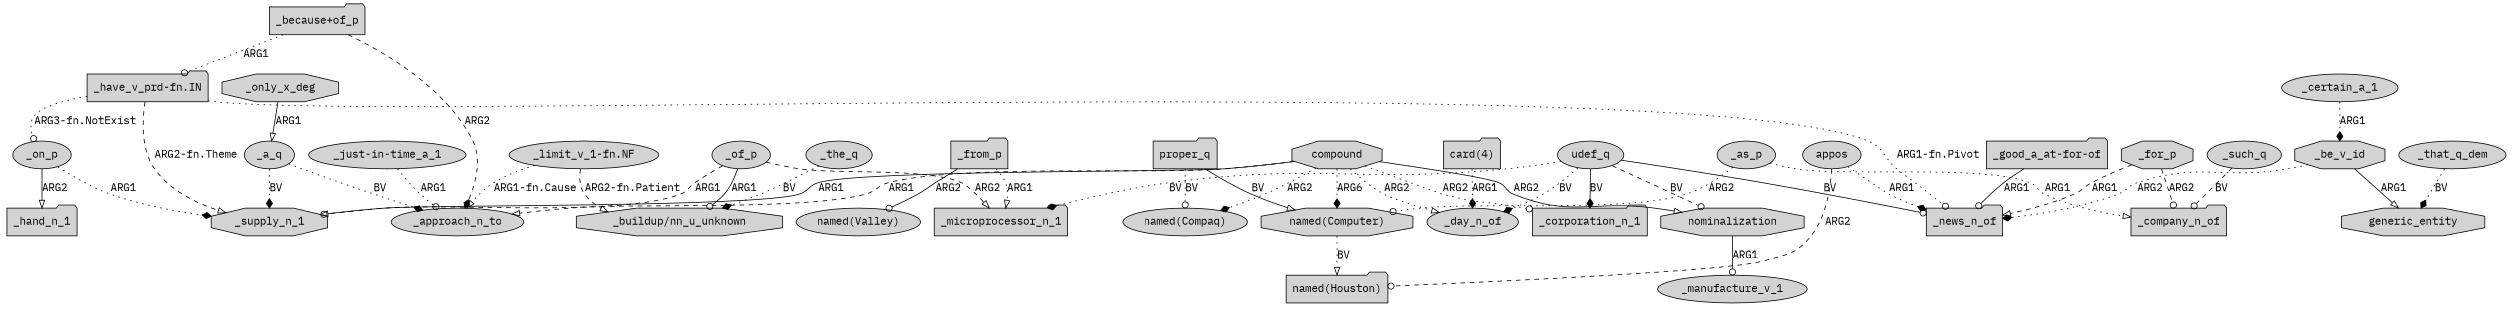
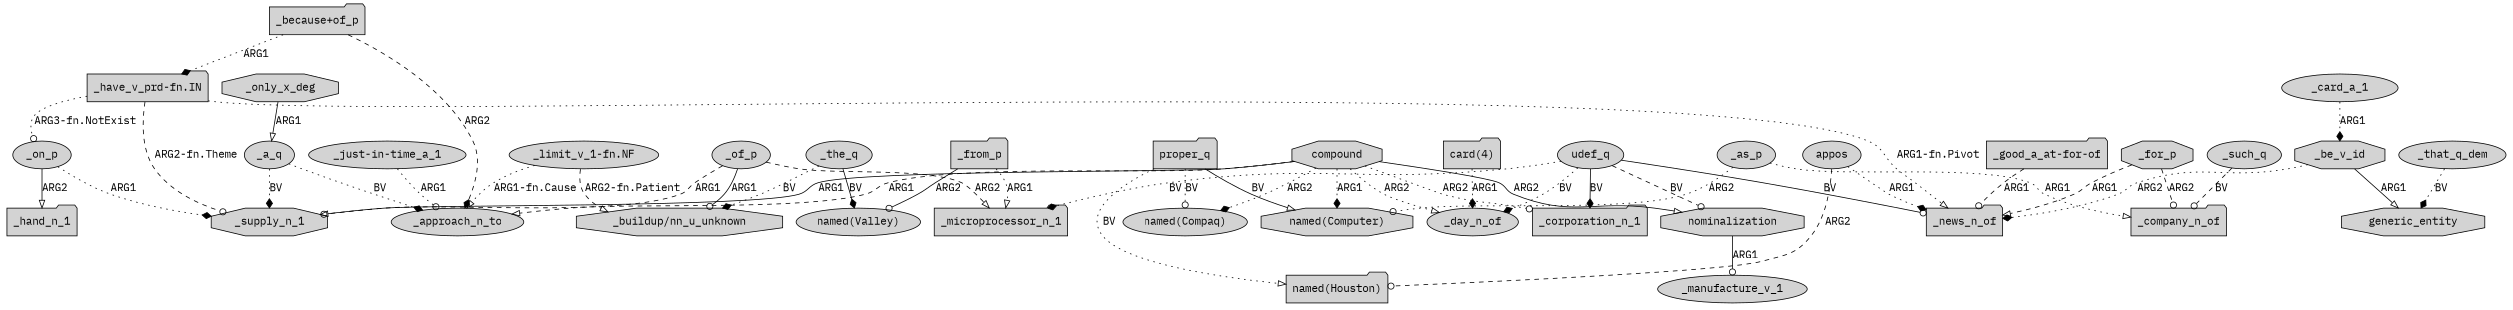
  digraph {
    fontname="IBM Plex Mono"
    node [fontname="IBM Plex Mono" shape=ellipse style=filled]
    edge [arrowhead=diamond fontname="IBM Plex Mono" style=dotted]
    _supply_n_1 [shape=octagon]
    _a_q
    _approach_n_to
    "named(Houston)" [shape=folder]
    appos
    _news_n_of [shape=folder]
    udef_q
    _microprocessor_n_1 [shape=folder]
    _corporation_n_1 [shape=folder]
    _day_n_of
    nominalization [shape=octagon]
    _manufacture_v_1
    _hand_n_1 [shape=folder]
    generic_entity [shape=octagon]
    _that_q_dem
    "_just-in-time_a_1"
    "_have_v_prd-fn.IN" [shape=folder]
    _on_p
    "_buildup/nn_u_unknown" [shape=octagon]
    _the_q
    "named(Valley)"
    proper_q [shape=folder]
    "named(Compaq)"
    "named(Computer)" [shape=octagon]
    _for_p [shape=octagon]
    _company_n_of [shape=folder]
    compound [shape=octagon]
    _from_p [shape=folder]
    _of_p
    "_good_a_at-for-of" [shape=folder]
    _be_v_id [shape=octagon]
    "card(4)" [shape=folder]
    _as_p
    _such_q
    "_limit_v_1-fn.NF"
    "_because+of_p" [shape=folder]
    _only_x_deg [shape=octagon]
-   _certain_a_1
+   _certain_a_1 [label=_card_a_1]
    _a_q -> _supply_n_1 [label=BV]
    _a_q -> _approach_n_to [label=BV]
    appos -> "named(Houston)" [arrowhead=odot label=ARG2 style=dashed]
    appos -> _news_n_of [label=ARG1]
    udef_q -> _news_n_of [arrowhead=odot label=BV style=solid]
    udef_q -> _microprocessor_n_1 [label=BV]
    udef_q -> _corporation_n_1 [label=BV style=solid]
    udef_q -> _day_n_of [label=BV]
    udef_q -> nominalization [arrowhead=odot label=BV style=dashed]
    nominalization -> _manufacture_v_1 [arrowhead=odot label=ARG1 style=solid]
    _that_q_dem -> generic_entity [label=BV]
    "_just-in-time_a_1" -> _approach_n_to [arrowhead=odot label=ARG1]
-   "_have_v_prd-fn.IN" -> _supply_n_1 [arrowhead=onormal label="ARG2-fn.Theme" style=dashed]
-   "_have_v_prd-fn.IN" -> _news_n_of [arrowhead=odot label="ARG1-fn.Pivot"]
+   "_have_v_prd-fn.IN" -> _supply_n_1 [arrowhead=odot label="ARG2-fn.Theme" style=dashed]
+   "_have_v_prd-fn.IN" -> _news_n_of [arrowhead=onormal label="ARG1-fn.Pivot"]
    "_have_v_prd-fn.IN" -> _on_p [arrowhead=odot label="ARG3-fn.NotExist"]
    _on_p -> _supply_n_1 [label=ARG1]
    _on_p -> _hand_n_1 [arrowhead=onormal label=ARG2 style=solid]
    _the_q -> "_buildup/nn_u_unknown" [label=BV]
-   "named(Computer)" -> "named(Houston)" [arrowhead=onormal label=BV]
+   _the_q -> "named(Valley)" [label=BV style=solid]
+   proper_q -> "named(Houston)" [arrowhead=onormal label=BV]
    proper_q -> "named(Compaq)" [arrowhead=odot label=BV]
    proper_q -> "named(Computer)" [arrowhead=onormal label=BV style=solid]
    _for_p -> _news_n_of [arrowhead=onormal label=ARG1 style=dashed]
    _for_p -> _company_n_of [arrowhead=odot label=ARG2 style=dashed]
    compound -> _supply_n_1 [arrowhead=onormal label=ARG1 style=solid]
    compound -> _approach_n_to [arrowhead=onormal label=ARG1 style=dashed]
    compound -> _corporation_n_1 [arrowhead=odot label=ARG2]
    compound -> _day_n_of [arrowhead=onormal label=ARG2]
    compound -> nominalization [arrowhead=onormal label=ARG2 style=solid]
    compound -> "named(Compaq)" [label=ARG2]
-   compound -> "named(Computer)" [label=ARG6]
+   compound -> "named(Computer)" [label=ARG1]
    _from_p -> _microprocessor_n_1 [arrowhead=onormal label=ARG1]
    _from_p -> "named(Valley)" [arrowhead=odot label=ARG2 style=solid]
    _of_p -> _supply_n_1 [arrowhead=odot label=ARG1 style=dashed]
    _of_p -> _microprocessor_n_1 [arrowhead=onormal label=ARG2 style=dashed]
    _of_p -> "_buildup/nn_u_unknown" [arrowhead=odot label=ARG1 style=solid]
-   "_good_a_at-for-of" -> _news_n_of [arrowhead=odot label=ARG1 style=solid]
+   "_good_a_at-for-of" -> _news_n_of [arrowhead=odot label=ARG1 style=dashed]
    _be_v_id -> _news_n_of [label=ARG2]
    _be_v_id -> generic_entity [arrowhead=onormal label=ARG1 style=solid]
    "card(4)" -> _day_n_of [label=ARG1]
    _as_p -> "named(Computer)" [arrowhead=odot label=ARG2]
    _as_p -> _company_n_of [arrowhead=onormal label=ARG1]
    _such_q -> _company_n_of [arrowhead=odot label=BV style=dashed]
    "_limit_v_1-fn.NF" -> _approach_n_to [arrowhead=onormal label="ARG1-fn.Cause"]
    "_limit_v_1-fn.NF" -> "_buildup/nn_u_unknown" [arrowhead=onormal label="ARG2-fn.Patient" style=dashed]
    "_because+of_p" -> _approach_n_to [label=ARG2 style=dashed]
-   "_because+of_p" -> "_have_v_prd-fn.IN" [arrowhead=odot label=ARG1]
+   "_because+of_p" -> "_have_v_prd-fn.IN" [label=ARG1]
    _only_x_deg -> _a_q [arrowhead=onormal label=ARG1 style=solid]
    _certain_a_1 -> _be_v_id [label=ARG1]
  }
